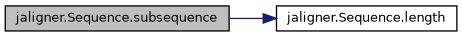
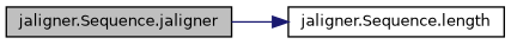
  digraph {
    rankdir=LR
    node [color=black fontname=Helvetica fontsize=10 shape=record style=filled]
-   n1 [fillcolor=grey75 fontcolor=black height=0.2 label="jaligner.Sequence.subsequence" width=0.4]
+   n1 [fillcolor=grey75 fontcolor=black height=0.2 label="jaligner.Sequence.jaligner" width=0.4]
    n2 [fillcolor=white height=0.2 label="jaligner.Sequence.length" width=0.4]
    n1 -> n2 [color=midnightblue fontname=Helvetica fontsize=10 labelfontname=Helvetica labelfontsize=10 style=solid]
  }
